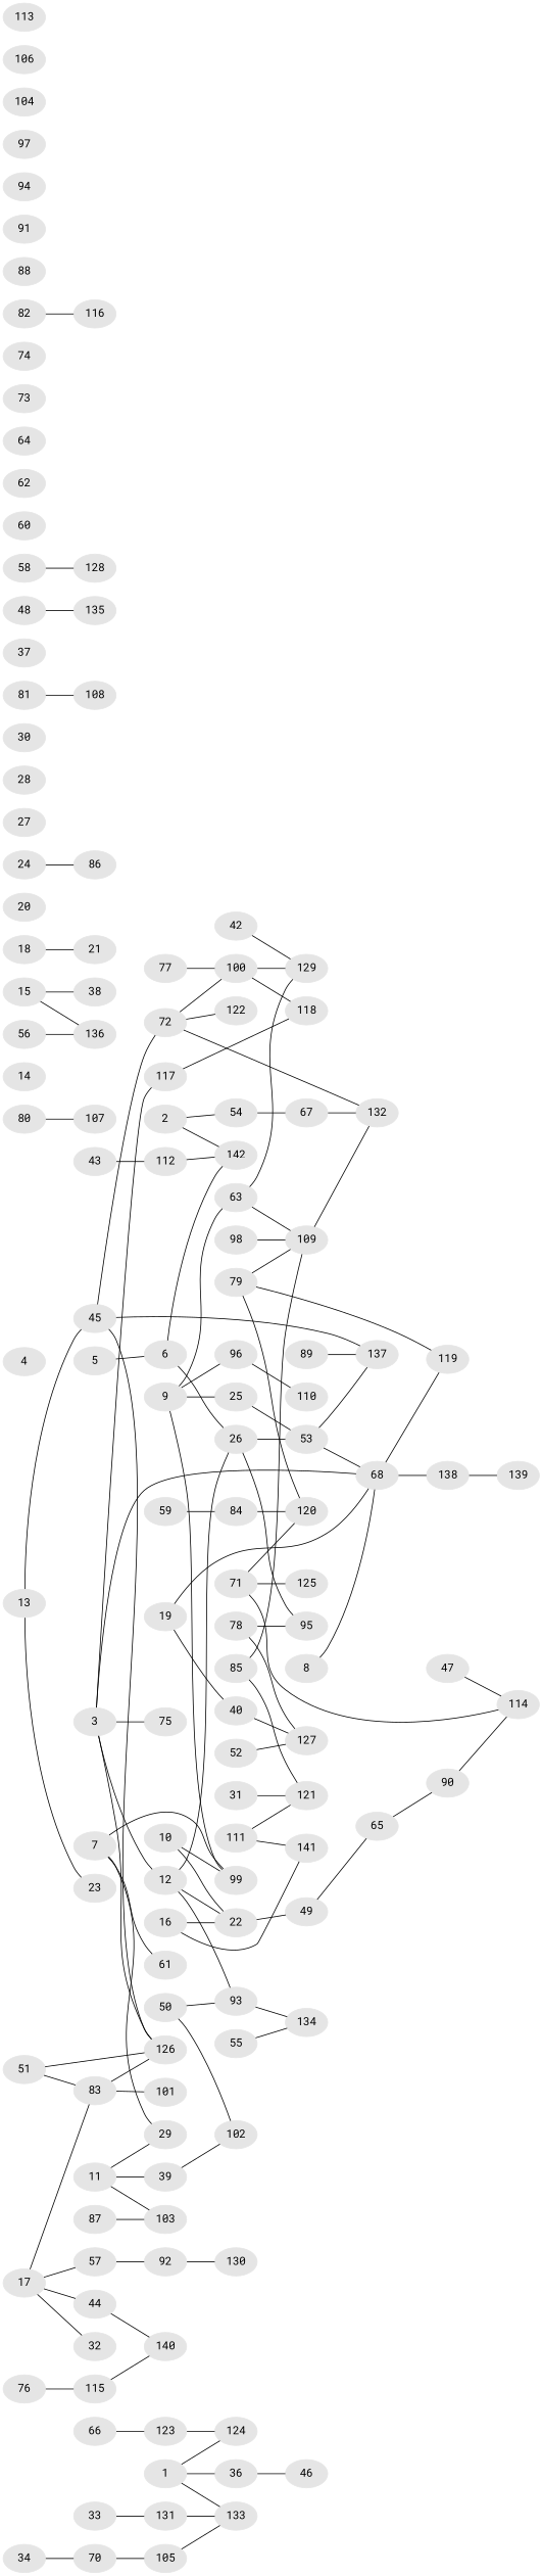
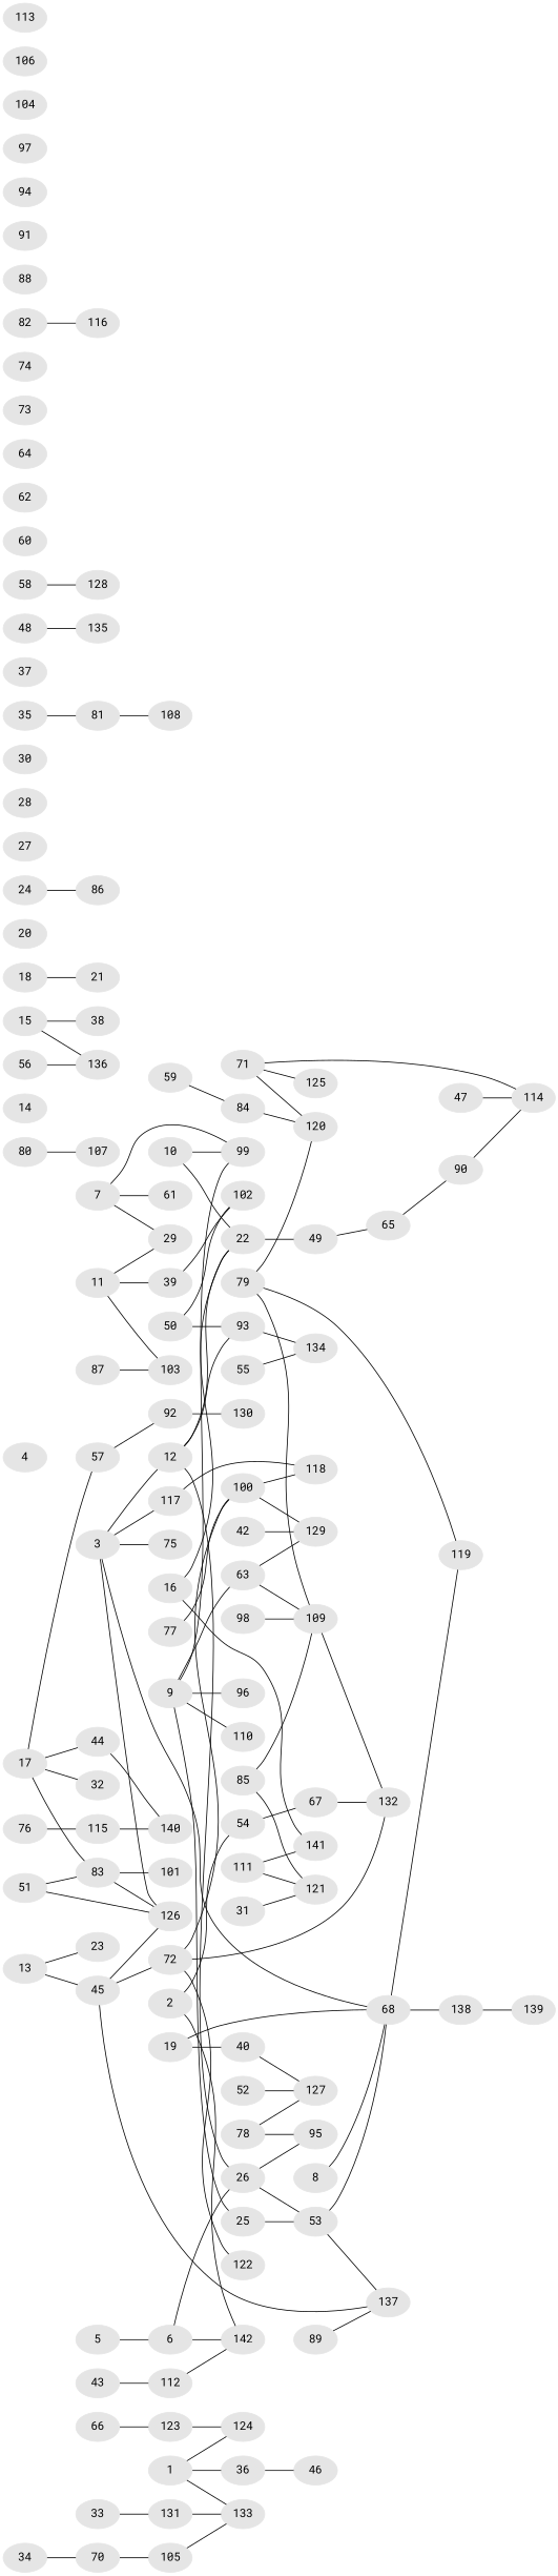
  graph {
    fontname="Roboto Mono"
    rankdir=LR
    node [color=gray90 fontname="Roboto Mono" style=filled]
    edge [fontname="Roboto Mono"]
    1
    36
    124
    133
    46
    2
    54
    142
    67
    3
    12
    68
    75
    117
    126
    26
    22
    93
    119
    138
    118
    4
    5
    6
    53
    95
    7
    29
    61
    99
    8
    9
    25
    63
    96
    110
    129
    109
    10
    49
    11
    39
    103
    102
    80
    107
    134
    13
    23
    45
    72
    137
    14
    15
    38
    136
    16
    141
    17
    32
    44
    57
    83
    140
    92
    101
    18
    21
    19
    40
    127
    20
    65
    24
    86
    27
    28
    30
    31
    121
    33
    131
    34
    70
    105
+   35
    81
    108
    37
    42
    43
    112
    132
    100
    122
    47
    114
    48
    135
    90
    50
    51
    52
    55
    56
    130
    58
    128
    59
    84
    120
    60
    62
    64
    66
    123
    139
    71
    125
    73
    74
    76
    115
    77
    78
    79
    82
    116
    85
    87
    88
    89
    91
    94
    97
    98
    104
    106
    111
    113
    1 -- 36
    1 -- 124
    1 -- 133
    36 -- 46
    2 -- 54
    2 -- 142
    54 -- 67
    67 -- 132
    3 -- 12
    3 -- 68
    3 -- 75
    3 -- 117
    3 -- 126
    12 -- 26
    12 -- 22
    12 -- 93
    68 -- 119
    68 -- 138
    117 -- 118
    26 -- 53
    26 -- 95
    22 -- 49
    93 -- 134
    138 -- 139
    5 -- 6
    6 -- 142
    6 -- 26
    53 -- 68
    53 -- 137
    7 -- 29
    7 -- 61
    7 -- 99
    8 -- 68
    9 -- 99
    9 -- 25
    9 -- 63
    9 -- 96
-   96 -- 110
+   9 -- 110
    25 -- 53
    63 -- 129
    63 -- 109
    109 -- 132
    10 -- 22
    10 -- 99
    49 -- 65
    11 -- 29
    11 -- 39
    11 -- 103
    39 -- 102
    80 -- 107
    13 -- 23
    13 -- 45
    45 -- 126
    45 -- 72
    45 -- 137
    72 -- 132
    72 -- 100
    72 -- 122
    15 -- 38
    15 -- 136
    16 -- 22
    16 -- 141
    17 -- 32
    17 -- 44
    17 -- 57
    17 -- 83
    44 -- 140
    57 -- 92
    83 -- 126
    83 -- 101
    92 -- 130
    18 -- 21
    19 -- 68
    19 -- 40
    40 -- 127
    65 -- 90
    24 -- 86
    31 -- 121
    33 -- 131
    131 -- 133
    34 -- 70
    70 -- 105
    105 -- 133
+   35 -- 81
    81 -- 108
    42 -- 129
    43 -- 112
    112 -- 142
    100 -- 118
    100 -- 129
    47 -- 114
    48 -- 135
    90 -- 114
    50 -- 93
    50 -- 102
    51 -- 126
    51 -- 83
    52 -- 127
    55 -- 134
    56 -- 136
    58 -- 128
    59 -- 84
    84 -- 120
    66 -- 123
    123 -- 124
    71 -- 114
    71 -- 120
    71 -- 125
    76 -- 115
    115 -- 140
    77 -- 100
    78 -- 95
    78 -- 127
    79 -- 119
    79 -- 109
    79 -- 120
    82 -- 116
    85 -- 109
    85 -- 121
    87 -- 103
    89 -- 137
    98 -- 109
    111 -- 141
    111 -- 121
  }
